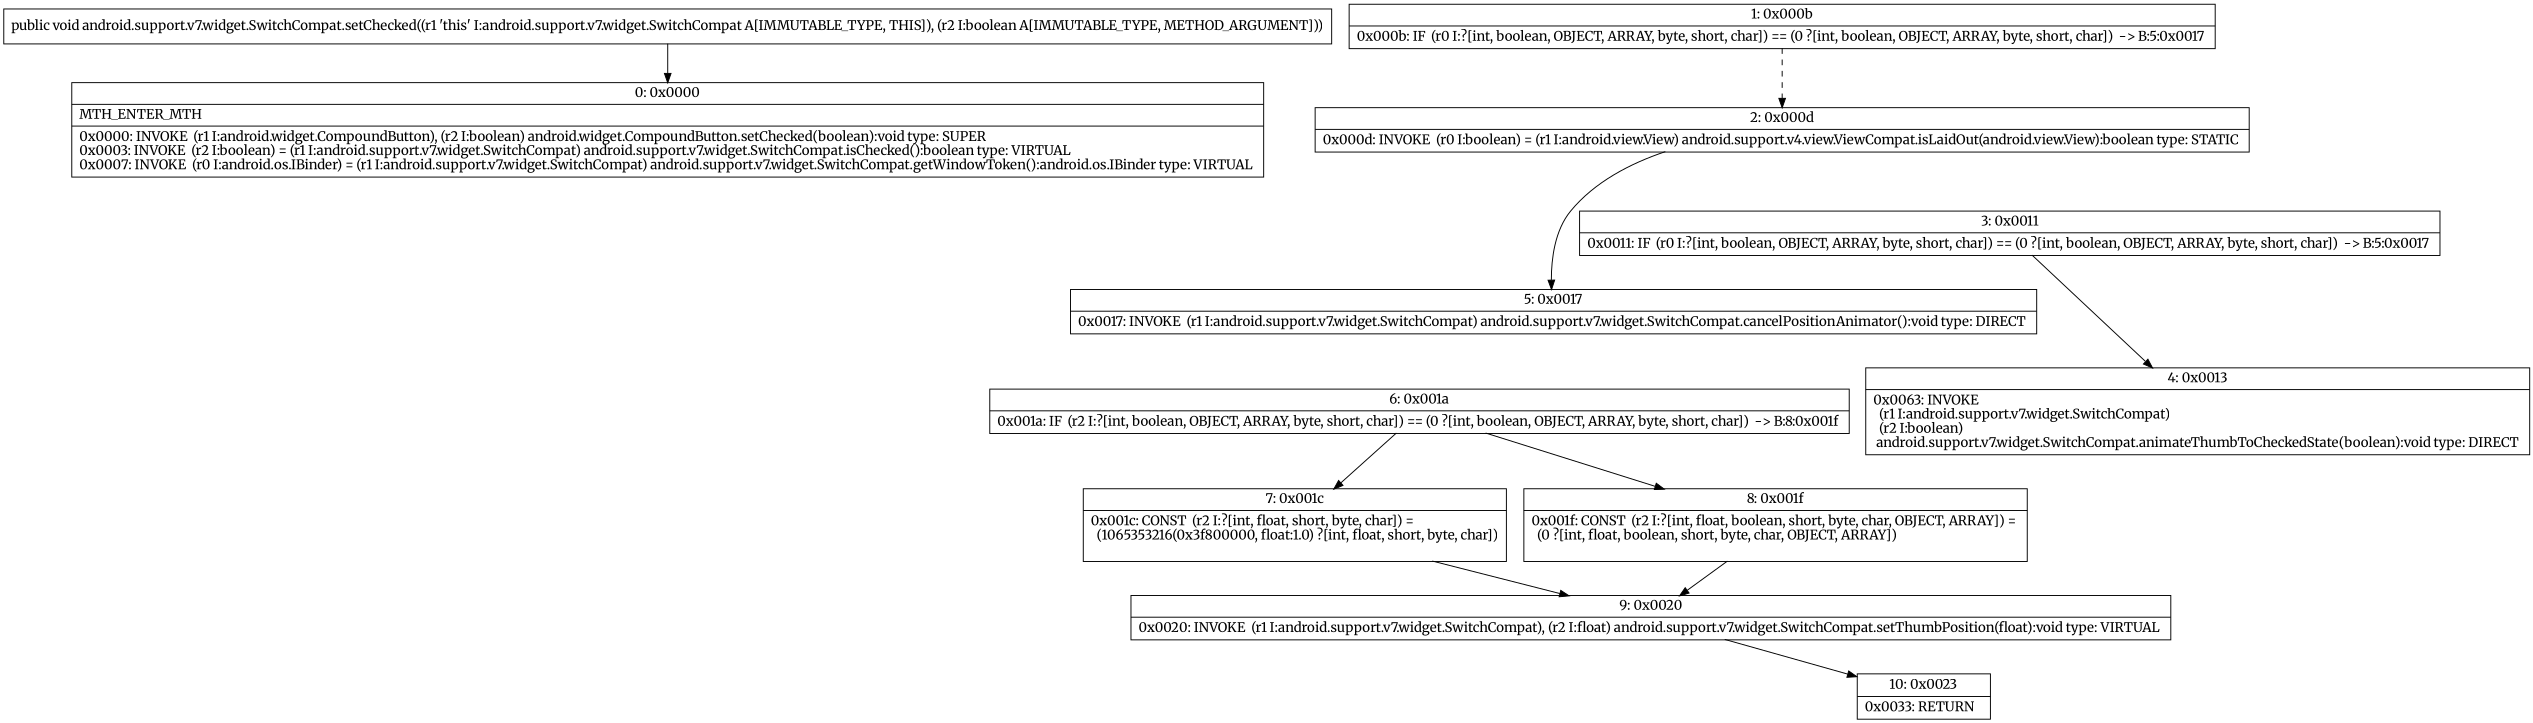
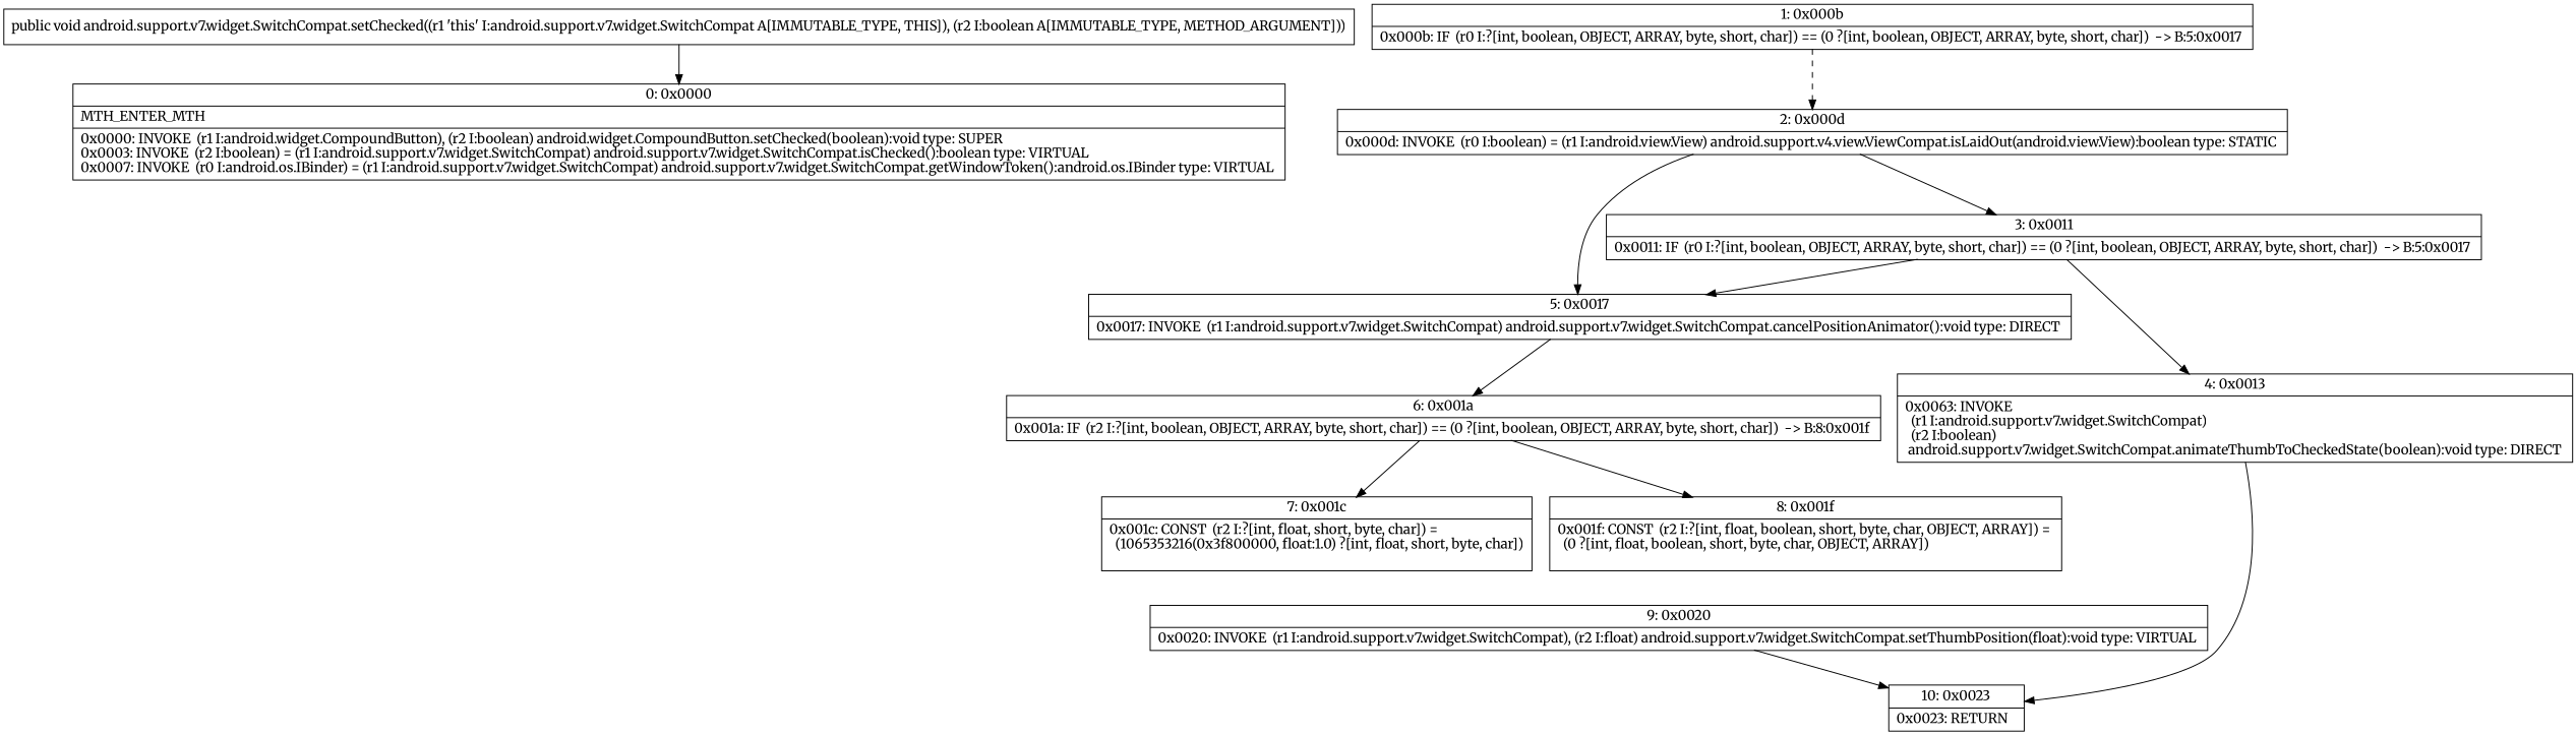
  digraph {
    fontname=Merriweather
    node [fontname=Merriweather shape=record]
    edge [fontname=Merriweather]
    n1 [label="{0\:\ 0x0000|MTH_ENTER_MTH\l|0x0000: INVOKE  (r1 I:android.widget.CompoundButton), (r2 I:boolean) android.widget.CompoundButton.setChecked(boolean):void type: SUPER \l0x0003: INVOKE  (r2 I:boolean) = (r1 I:android.support.v7.widget.SwitchCompat) android.support.v7.widget.SwitchCompat.isChecked():boolean type: VIRTUAL \l0x0007: INVOKE  (r0 I:android.os.IBinder) = (r1 I:android.support.v7.widget.SwitchCompat) android.support.v7.widget.SwitchCompat.getWindowToken():android.os.IBinder type: VIRTUAL \l}"]
    n2 [label="{1\:\ 0x000b|0x000b: IF  (r0 I:?[int, boolean, OBJECT, ARRAY, byte, short, char]) == (0 ?[int, boolean, OBJECT, ARRAY, byte, short, char])  \-\> B:5:0x0017 \l}"]
    n3 [label="{2\:\ 0x000d|0x000d: INVOKE  (r0 I:boolean) = (r1 I:android.view.View) android.support.v4.view.ViewCompat.isLaidOut(android.view.View):boolean type: STATIC \l}"]
    n4 [label="{5\:\ 0x0017|0x0017: INVOKE  (r1 I:android.support.v7.widget.SwitchCompat) android.support.v7.widget.SwitchCompat.cancelPositionAnimator():void type: DIRECT \l}"]
    n5 [label="{3\:\ 0x0011|0x0011: IF  (r0 I:?[int, boolean, OBJECT, ARRAY, byte, short, char]) == (0 ?[int, boolean, OBJECT, ARRAY, byte, short, char])  \-\> B:5:0x0017 \l}"]
    n6 [label="{6\:\ 0x001a|0x001a: IF  (r2 I:?[int, boolean, OBJECT, ARRAY, byte, short, char]) == (0 ?[int, boolean, OBJECT, ARRAY, byte, short, char])  \-\> B:8:0x001f \l}"]
    n7 [label="{4\:\ 0x0013|0x0063: INVOKE  \l  (r1 I:android.support.v7.widget.SwitchCompat)\l  (r2 I:boolean)\l android.support.v7.widget.SwitchCompat.animateThumbToCheckedState(boolean):void type: DIRECT \l}"]
-   n8 [label="{10\:\ 0x0023|0x0033: RETURN   \l}"]
+   n8 [label="{10\:\ 0x0023|0x0023: RETURN   \l}"]
    n9 [label="{7\:\ 0x001c|0x001c: CONST  (r2 I:?[int, float, short, byte, char]) = \l  (1065353216(0x3f800000, float:1.0) ?[int, float, short, byte, char])\l \l}"]
    n10 [label="{8\:\ 0x001f|0x001f: CONST  (r2 I:?[int, float, boolean, short, byte, char, OBJECT, ARRAY]) = \l  (0 ?[int, float, boolean, short, byte, char, OBJECT, ARRAY])\l \l}"]
    n11 [label="{9\:\ 0x0020|0x0020: INVOKE  (r1 I:android.support.v7.widget.SwitchCompat), (r2 I:float) android.support.v7.widget.SwitchCompat.setThumbPosition(float):void type: VIRTUAL \l}"]
    n12 [label="{public void android.support.v7.widget.SwitchCompat.setChecked((r1 'this' I:android.support.v7.widget.SwitchCompat A[IMMUTABLE_TYPE, THIS]), (r2 I:boolean A[IMMUTABLE_TYPE, METHOD_ARGUMENT])) }"]
    n2 -> n3 [style=dashed]
    n3 -> n4
+   n3 -> n5
+   n4 -> n6
+   n5 -> n4
    n5 -> n7 [style=solid]
    n6 -> n9 [style=solid]
    n6 -> n10
-   n9 -> n11
-   n10 -> n11
+   n7 -> n8
    n11 -> n8
    n12 -> n1
  }
